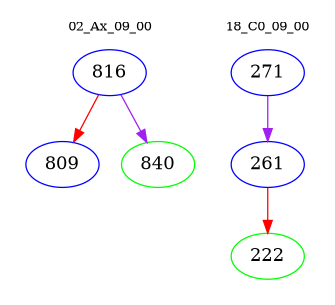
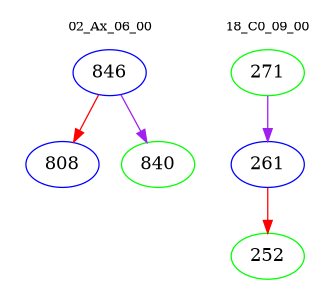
  digraph {
    node [color=blue]
    edge [color=red]
-   n1 [label=816]
-   n2 [label=809]
+   n1 [label=846]
+   n2 [label=808]
    n3 [color=green label=840]
    n4 [label=261]
-   n5 [color=green label=222]
-   n6 [label=271]
+   n5 [color=green label=252]
+   n6 [color=green label=271]
    subgraph cluster_1 {
      color=white
      fontsize=10
-     label="02_Ax_09_00"
+     label="02_Ax_06_00"
      n1
      n2
      n3
    }
    subgraph cluster_2 {
      color=white
      fontsize=10
      label="18_C0_09_00"
      n4
      n5
      n6
    }
    n1 -> n2
    n1 -> n3 [color=purple]
    n4 -> n5
    n6 -> n4 [color=purple]
  }
